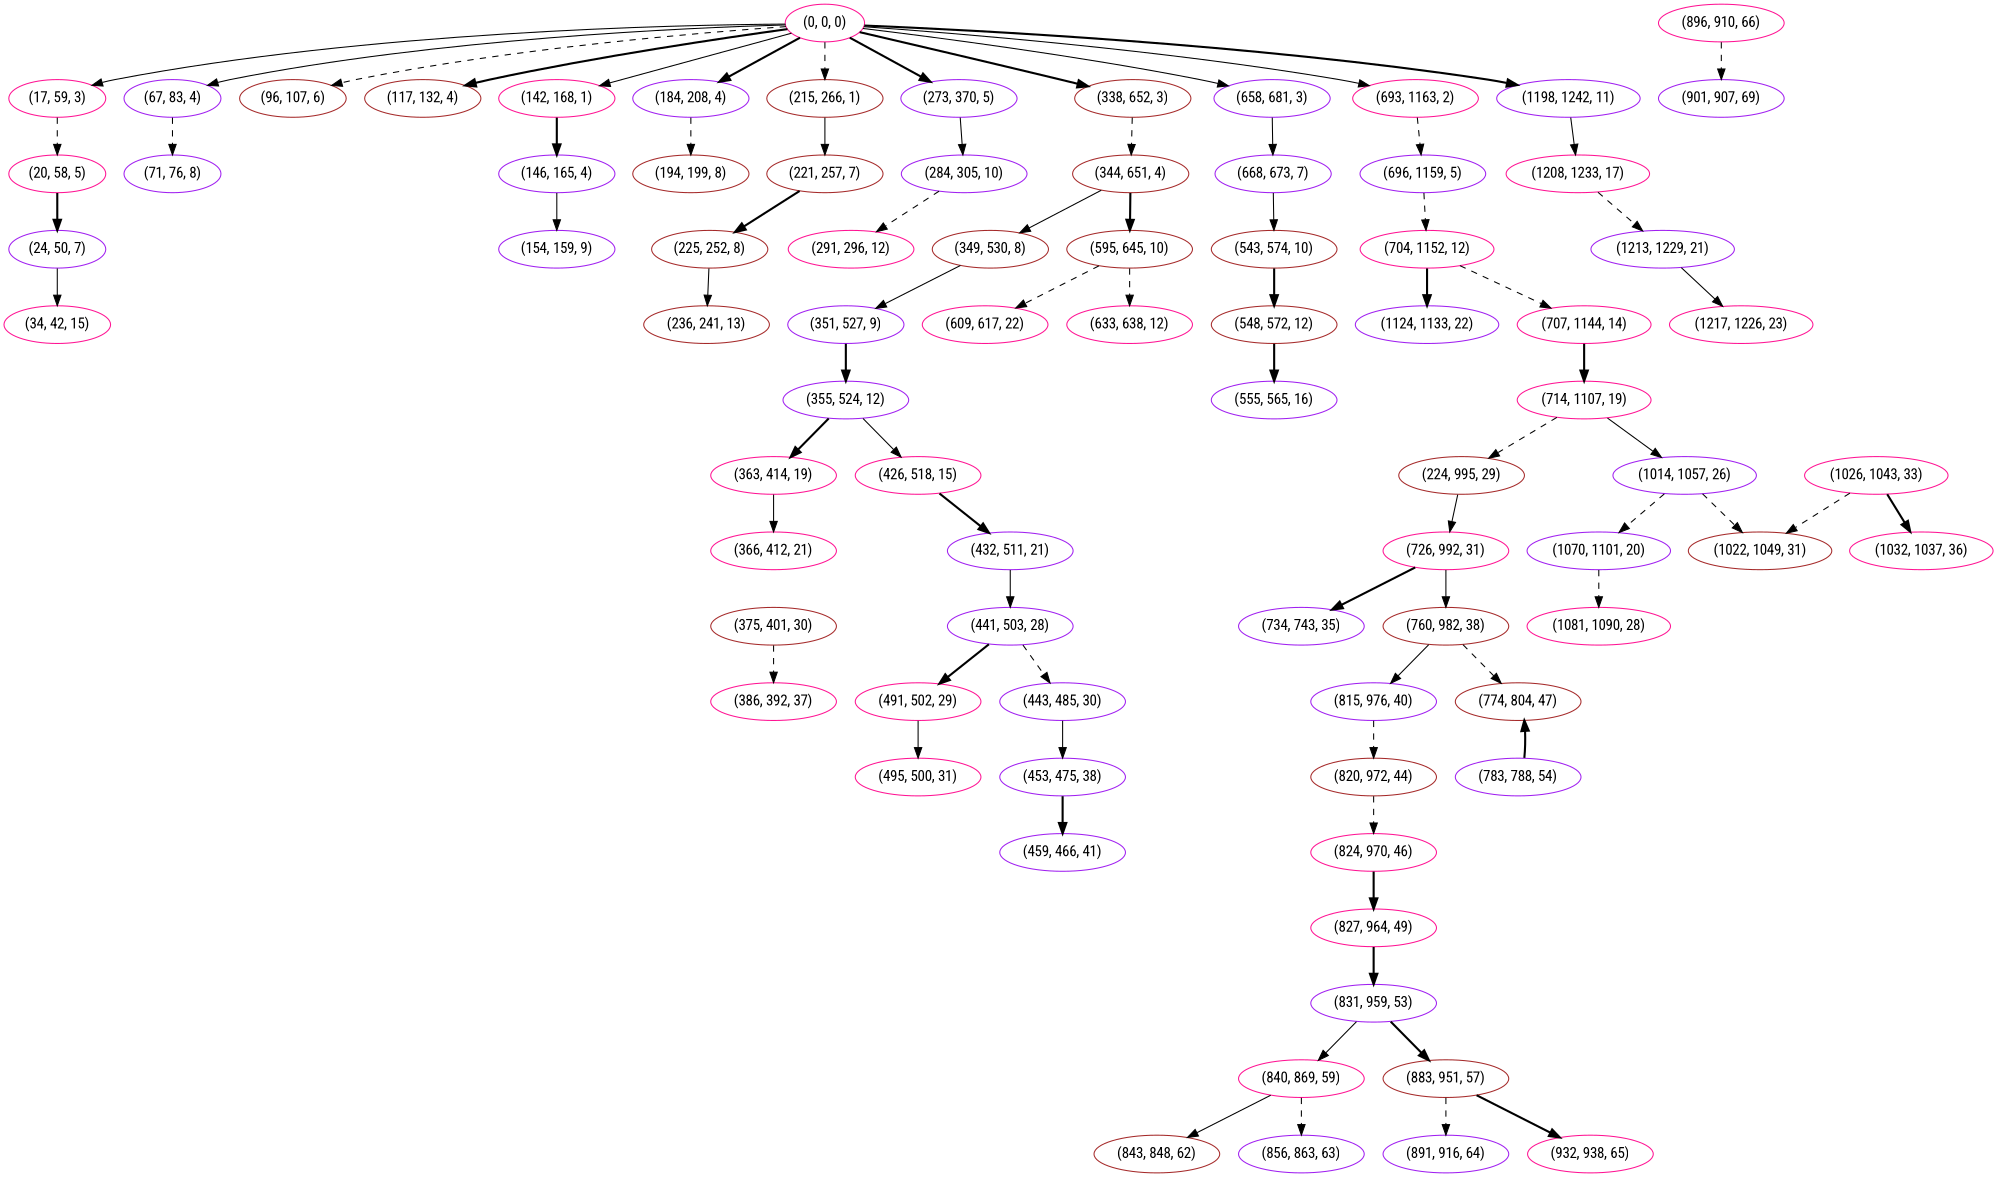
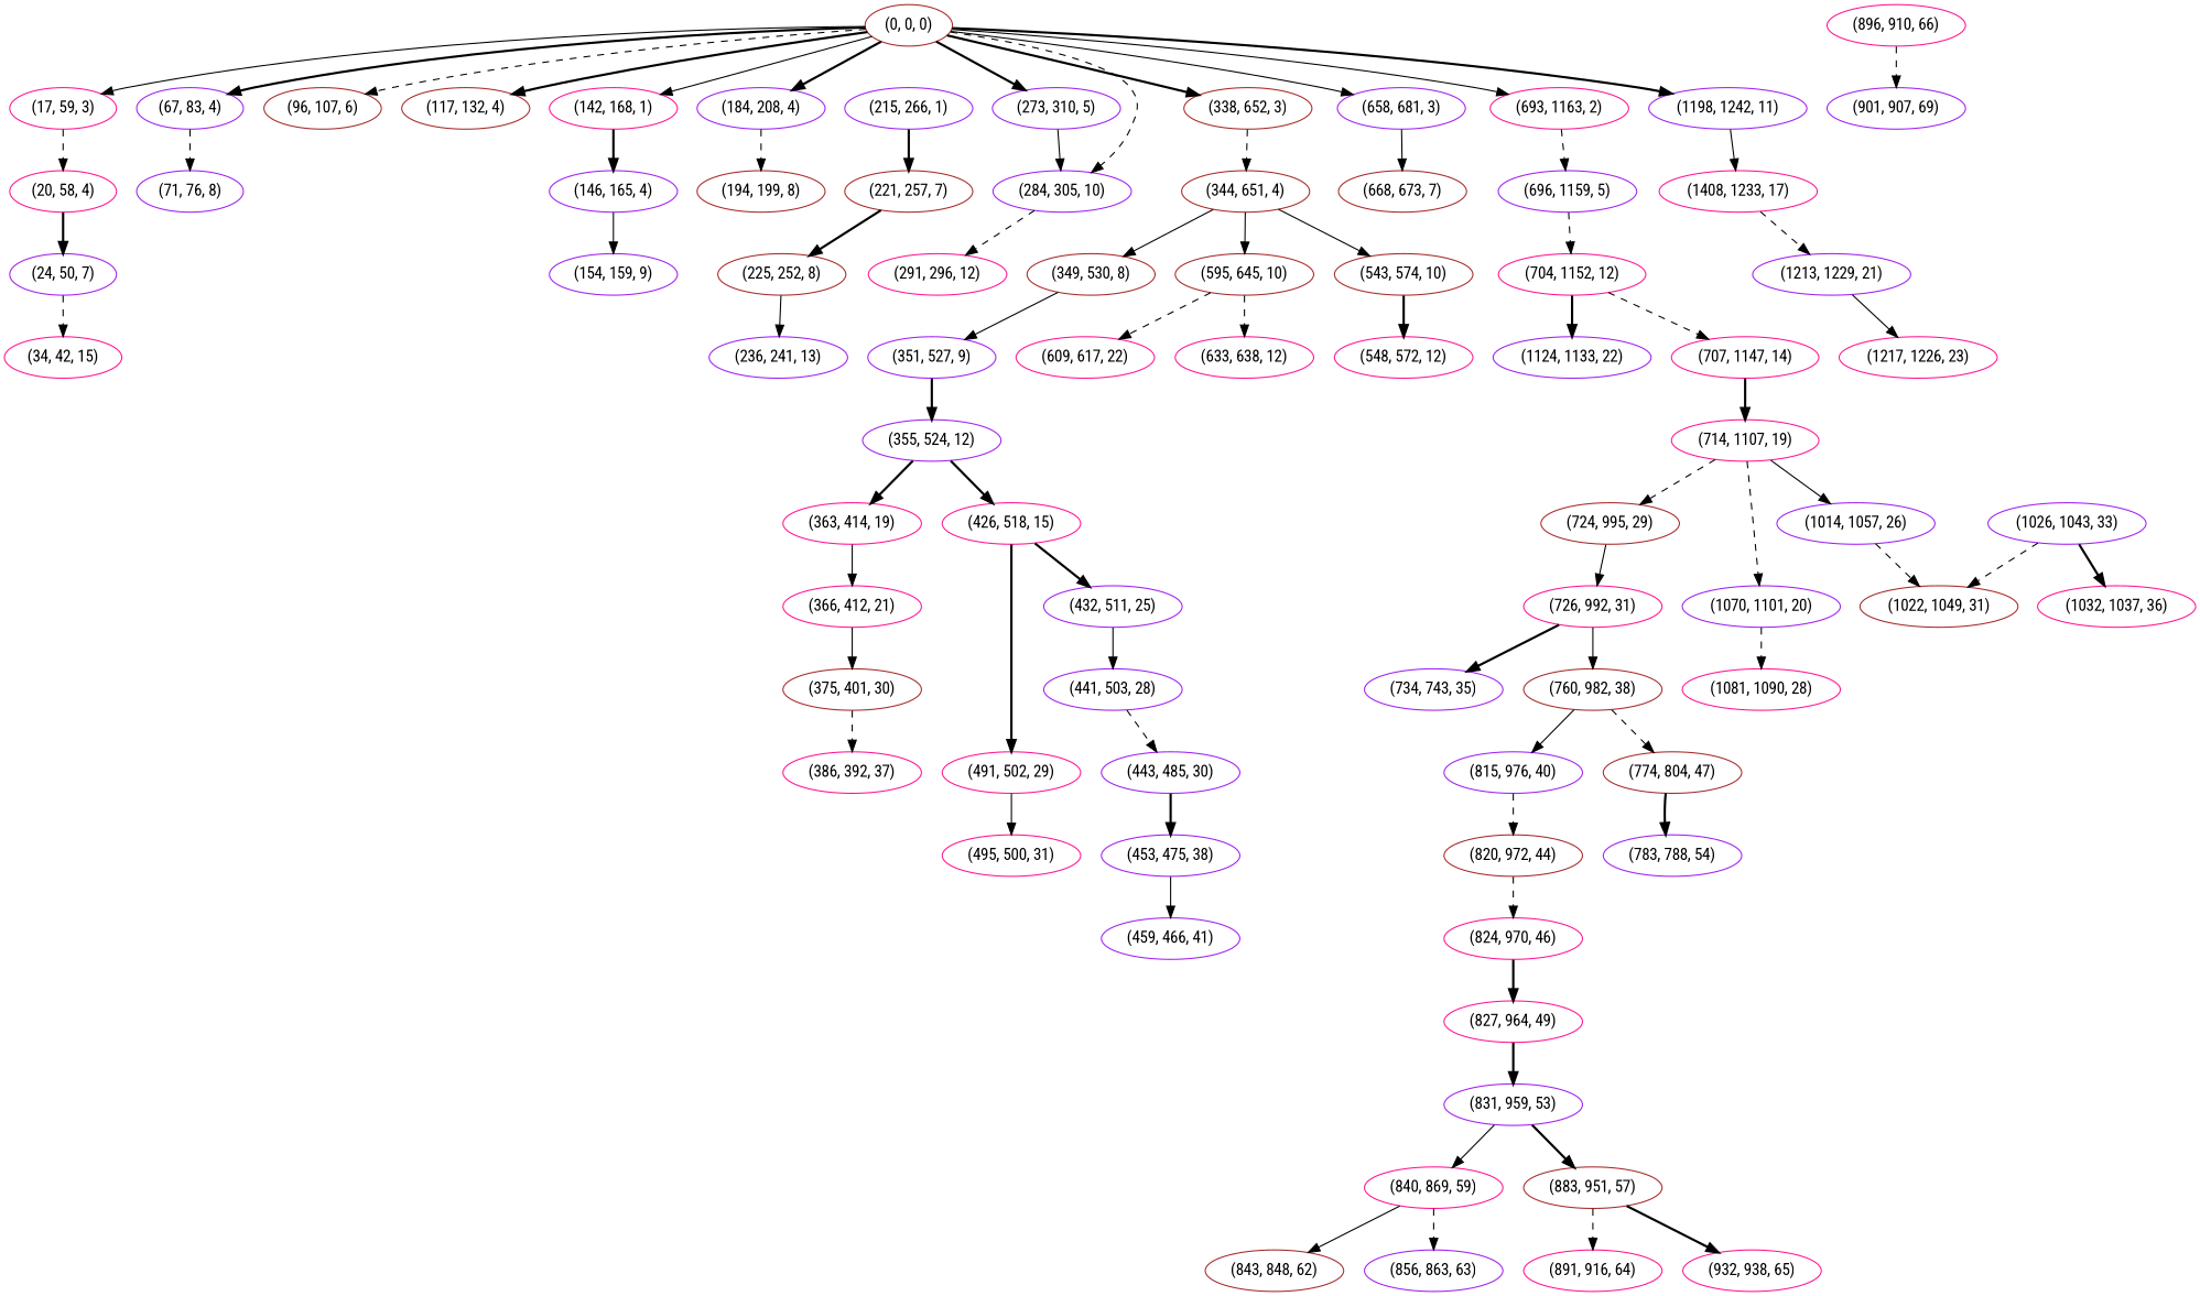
  digraph {
    fontname="Roboto Condensed"
    node [color=purple fontname="Roboto Condensed"]
    edge [fontname="Roboto Condensed" style=solid]
-   "(0, 0, 0)" [color=deeppink]
+   "(0, 0, 0)" [color=brown]
    "(17, 59, 3)" [color=deeppink]
    "(67, 83, 4)"
    "(96, 107, 6)" [color=brown]
    n5 [color=brown label="(117, 132, 4)"]
    "(142, 168, 1)" [color=deeppink]
    "(184, 208, 4)"
-   "(215, 266, 1)" [color=brown]
-   "(273, 310, 5)" [label="(273, 370, 5)"]
+   "(215, 266, 1)"
+   "(273, 310, 5)"
    "(338, 652, 3)" [color=brown]
    "(658, 681, 3)"
    "(693, 1163, 2)" [color=deeppink]
    "(1198, 1242, 11)"
-   "(20, 58, 4)" [color=deeppink label="(20, 58, 5)"]
+   "(20, 58, 4)" [color=deeppink]
    "(71, 76, 8)"
    "(146, 165, 4)"
    "(194, 199, 8)" [color=brown]
    "(221, 257, 7)" [color=brown]
    "(284, 305, 10)"
    "(344, 651, 4)" [color=brown]
-   "(668, 673, 7)"
+   "(668, 673, 7)" [color=brown]
    "(696, 1159, 5)"
-   "(1208, 1233, 17)" [color=deeppink]
+   "(1208, 1233, 17)" [color=deeppink label="(1408, 1233, 17)"]
    "(24, 50, 7)"
    "(34, 42, 15)" [color=deeppink]
    "(154, 159, 9)"
    "(225, 252, 8)" [color=brown]
-   "(236, 241, 13)" [color=brown]
+   "(236, 241, 13)"
    "(291, 296, 12)" [color=deeppink]
    "(349, 530, 8)" [color=brown]
    "(543, 574, 10)" [color=brown]
    "(595, 645, 10)" [color=brown]
    "(351, 527, 9)"
-   "(548, 572, 12)" [color=brown]
+   "(548, 572, 12)" [color=deeppink]
    "(609, 617, 22)" [color=deeppink]
    "(633, 638, 12)" [color=deeppink]
    "(355, 524, 12)"
    "(363, 414, 19)" [color=deeppink]
    "(426, 518, 15)" [color=deeppink]
    "(366, 412, 21)" [color=deeppink]
-   "(432, 511, 21)"
+   "(432, 511, 21)" [label="(432, 511, 25)"]
    "(375, 401, 30)" [color=brown]
    "(386, 392, 37)" [color=deeppink]
    "(441, 503, 28)"
    "(443, 485, 30)"
    "(491, 502, 29)" [color=deeppink]
    "(453, 475, 38)"
    "(495, 500, 31)" [color=deeppink]
    "(459, 466, 41)"
-   "(555, 565, 16)"
    "(704, 1152, 12)" [color=deeppink]
-   "(707, 1147, 14)" [color=deeppink label="(707, 1144, 14)"]
+   "(707, 1147, 14)" [color=deeppink]
    "(1124, 1133, 22)"
    "(714, 1107, 19)" [color=deeppink]
-   "(724, 995, 29)" [color=brown label="(224, 995, 29)"]
+   "(724, 995, 29)" [color=brown]
    "(1014, 1057, 26)"
    "(1070, 1101, 20)"
    "(726, 992, 31)" [color=deeppink]
    "(1022, 1049, 31)" [color=brown]
    "(1081, 1090, 28)" [color=deeppink]
    "(734, 743, 35)"
    "(760, 982, 38)" [color=brown]
    "(774, 804, 47)" [color=brown]
    "(815, 976, 40)"
    "(783, 788, 54)"
    "(820, 972, 44)" [color=brown]
    "(824, 970, 46)" [color=deeppink]
    "(827, 964, 49)" [color=deeppink]
    "(831, 959, 53)"
    "(840, 869, 59)" [color=deeppink]
    "(883, 951, 57)" [color=brown]
    "(843, 848, 62)" [color=brown]
    "(856, 863, 63)"
-   "(891, 916, 64)"
+   "(891, 916, 64)" [color=deeppink]
    "(932, 938, 65)" [color=deeppink]
    "(896, 910, 66)" [color=deeppink]
    "(901, 907, 69)"
-   "(1026, 1043, 33)" [color=deeppink]
+   "(1026, 1043, 33)"
    "(1032, 1037, 36)" [color=deeppink]
    "(1213, 1229, 21)"
    "(1217, 1226, 23)" [color=deeppink]
    "(0, 0, 0)" -> "(17, 59, 3)"
-   "(0, 0, 0)" -> "(67, 83, 4)"
+   "(0, 0, 0)" -> "(67, 83, 4)" [style=bold]
    "(0, 0, 0)" -> "(96, 107, 6)" [style=dashed]
    "(0, 0, 0)" -> n5 [style=bold]
    "(0, 0, 0)" -> "(142, 168, 1)"
    "(0, 0, 0)" -> "(184, 208, 4)" [style=bold]
-   "(0, 0, 0)" -> "(215, 266, 1)" [style=dashed]
+   "(0, 0, 0)" -> "(284, 305, 10)" [style=dashed]
    "(0, 0, 0)" -> "(273, 310, 5)" [style=bold]
    "(0, 0, 0)" -> "(338, 652, 3)" [style=bold]
    "(0, 0, 0)" -> "(658, 681, 3)"
    "(0, 0, 0)" -> "(693, 1163, 2)"
    "(0, 0, 0)" -> "(1198, 1242, 11)" [style=bold]
    "(17, 59, 3)" -> "(20, 58, 4)" [style=dashed]
    "(67, 83, 4)" -> "(71, 76, 8)" [style=dashed]
    "(142, 168, 1)" -> "(146, 165, 4)" [style=bold]
    "(184, 208, 4)" -> "(194, 199, 8)" [style=dashed]
-   "(215, 266, 1)" -> "(221, 257, 7)"
+   "(215, 266, 1)" -> "(221, 257, 7)" [style=bold]
    "(273, 310, 5)" -> "(284, 305, 10)"
    "(338, 652, 3)" -> "(344, 651, 4)" [style=dashed]
    "(658, 681, 3)" -> "(668, 673, 7)"
    "(693, 1163, 2)" -> "(696, 1159, 5)" [style=dashed]
    "(1198, 1242, 11)" -> "(1208, 1233, 17)"
    "(20, 58, 4)" -> "(24, 50, 7)" [style=bold]
    "(146, 165, 4)" -> "(154, 159, 9)"
    "(221, 257, 7)" -> "(225, 252, 8)" [style=bold]
    "(284, 305, 10)" -> "(291, 296, 12)" [style=dashed]
    "(344, 651, 4)" -> "(349, 530, 8)"
-   "(668, 673, 7)" -> "(543, 574, 10)"
-   "(344, 651, 4)" -> "(595, 645, 10)" [style=bold]
+   "(344, 651, 4)" -> "(543, 574, 10)"
+   "(344, 651, 4)" -> "(595, 645, 10)"
    "(696, 1159, 5)" -> "(704, 1152, 12)" [style=dashed]
    "(1208, 1233, 17)" -> "(1213, 1229, 21)" [style=dashed]
-   "(24, 50, 7)" -> "(34, 42, 15)"
+   "(24, 50, 7)" -> "(34, 42, 15)" [style=dashed]
    "(225, 252, 8)" -> "(236, 241, 13)"
    "(349, 530, 8)" -> "(351, 527, 9)"
    "(543, 574, 10)" -> "(548, 572, 12)" [style=bold]
    "(595, 645, 10)" -> "(609, 617, 22)" [style=dashed]
    "(595, 645, 10)" -> "(633, 638, 12)" [style=dashed]
    "(351, 527, 9)" -> "(355, 524, 12)" [style=bold]
-   "(548, 572, 12)" -> "(555, 565, 16)" [style=bold]
    "(355, 524, 12)" -> "(363, 414, 19)" [style=bold]
-   "(355, 524, 12)" -> "(426, 518, 15)"
+   "(355, 524, 12)" -> "(426, 518, 15)" [style=bold]
    "(363, 414, 19)" -> "(366, 412, 21)"
    "(426, 518, 15)" -> "(432, 511, 21)" [style=bold]
+   "(366, 412, 21)" -> "(375, 401, 30)"
    "(432, 511, 21)" -> "(441, 503, 28)"
    "(375, 401, 30)" -> "(386, 392, 37)" [style=dashed]
    "(441, 503, 28)" -> "(443, 485, 30)" [style=dashed]
-   "(441, 503, 28)" -> "(491, 502, 29)" [style=bold]
-   "(443, 485, 30)" -> "(453, 475, 38)"
+   "(426, 518, 15)" -> "(491, 502, 29)" [style=bold]
+   "(443, 485, 30)" -> "(453, 475, 38)" [style=bold]
    "(491, 502, 29)" -> "(495, 500, 31)"
-   "(453, 475, 38)" -> "(459, 466, 41)" [style=bold]
+   "(453, 475, 38)" -> "(459, 466, 41)"
    "(704, 1152, 12)" -> "(707, 1147, 14)" [style=dashed]
    "(704, 1152, 12)" -> "(1124, 1133, 22)" [style=bold]
    "(707, 1147, 14)" -> "(714, 1107, 19)" [style=bold]
    "(714, 1107, 19)" -> "(724, 995, 29)" [style=dashed]
    "(714, 1107, 19)" -> "(1014, 1057, 26)"
-   "(1014, 1057, 26)" -> "(1070, 1101, 20)" [style=dashed]
+   "(714, 1107, 19)" -> "(1070, 1101, 20)" [style=dashed]
    "(724, 995, 29)" -> "(726, 992, 31)"
    "(1014, 1057, 26)" -> "(1022, 1049, 31)" [style=dashed]
    "(1070, 1101, 20)" -> "(1081, 1090, 28)" [style=dashed]
    "(726, 992, 31)" -> "(734, 743, 35)" [style=bold]
    "(726, 992, 31)" -> "(760, 982, 38)"
    "(760, 982, 38)" -> "(774, 804, 47)" [style=dashed]
    "(760, 982, 38)" -> "(815, 976, 40)"
-   "(783, 788, 54)" -> "(774, 804, 47)" [style=bold]
+   "(774, 804, 47)" -> "(783, 788, 54)" [style=bold]
    "(815, 976, 40)" -> "(820, 972, 44)" [style=dashed]
    "(820, 972, 44)" -> "(824, 970, 46)" [style=dashed]
    "(824, 970, 46)" -> "(827, 964, 49)" [style=bold]
    "(827, 964, 49)" -> "(831, 959, 53)" [style=bold]
    "(831, 959, 53)" -> "(840, 869, 59)"
    "(831, 959, 53)" -> "(883, 951, 57)" [style=bold]
    "(840, 869, 59)" -> "(843, 848, 62)"
    "(840, 869, 59)" -> "(856, 863, 63)" [style=dashed]
    "(883, 951, 57)" -> "(891, 916, 64)" [style=dashed]
    "(883, 951, 57)" -> "(932, 938, 65)" [style=bold]
    "(896, 910, 66)" -> "(901, 907, 69)" [style=dashed]
    "(1026, 1043, 33)" -> "(1022, 1049, 31)" [style=dashed]
    "(1026, 1043, 33)" -> "(1032, 1037, 36)" [style=bold]
    "(1213, 1229, 21)" -> "(1217, 1226, 23)"
  }
